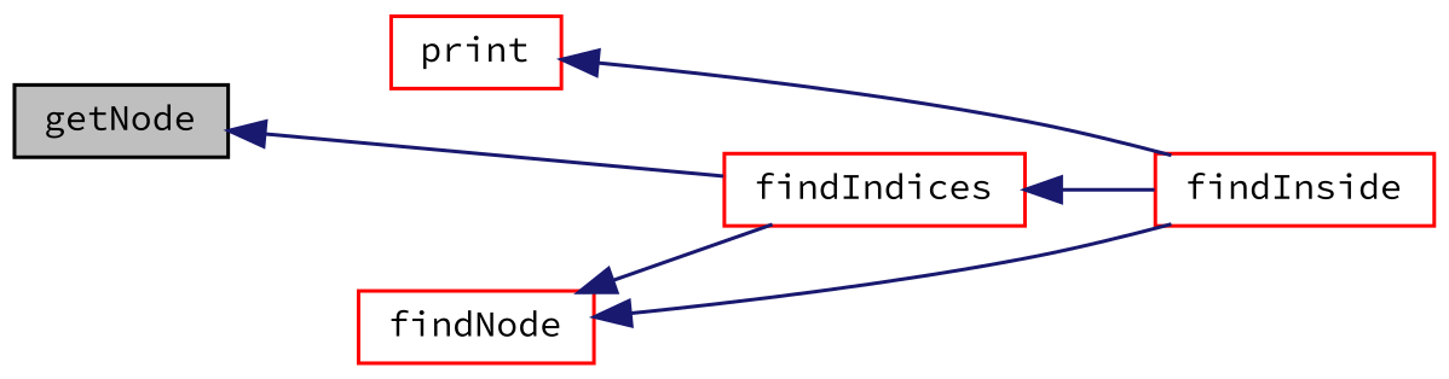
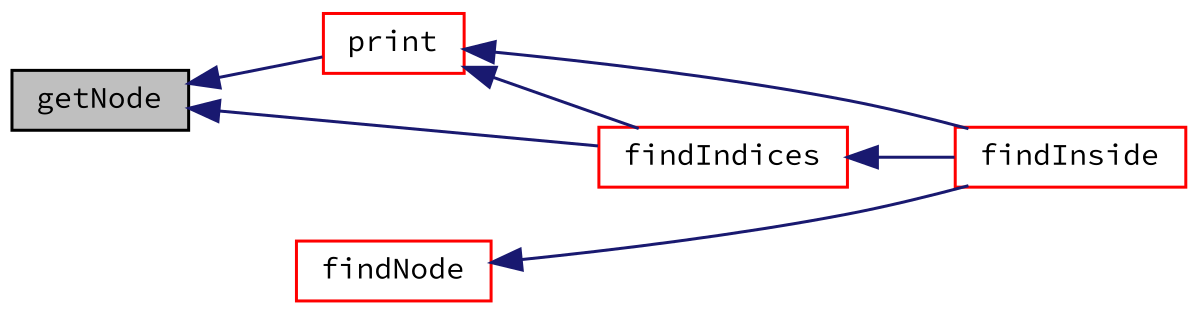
  digraph {
    fontname="Source Code Pro"
    rankdir=LR
    node [color=red fontname="Source Code Pro" fontsize=10 shape=record]
    edge [color=midnightblue dir=back fontname="Source Code Pro" fontsize=10 labelfontname=Helvetica labelfontsize=10 style=solid]
    n1 [color=black fillcolor=grey75 fontcolor=black height=0.2 label=getNode style=filled width=0.4]
    n2 [height=0.2 label=findIndices width=0.4]
    n3 [height=0.2 label=print width=0.4]
    n4 [height=0.2 label=findInside width=0.4]
    n5 [height=0.2 label=findNode width=0.4]
    n1 -> n2
+   n1 -> n3
    n2 -> n4
    n3 -> n4
-   n5 -> n2
+   n3 -> n2
    n5 -> n4
  }
